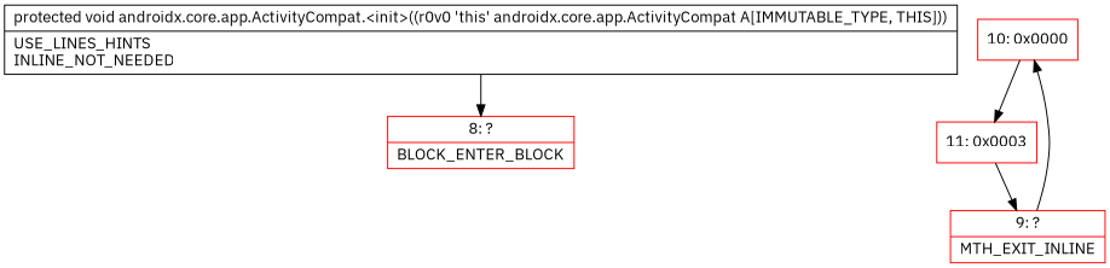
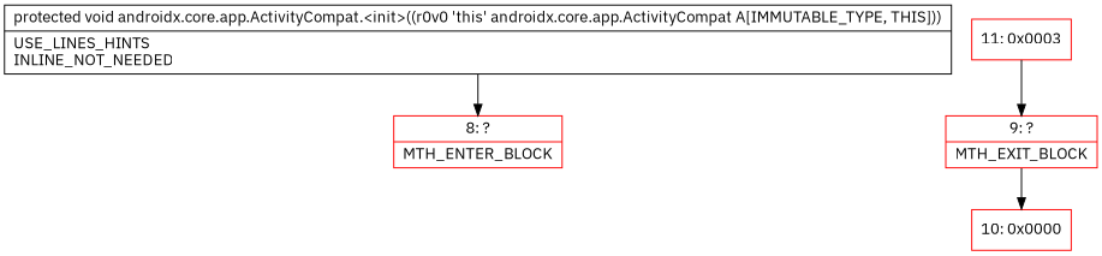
  digraph {
    fontname="IBM Plex Sans"
    node [color=red fontname="IBM Plex Sans" shape=record]
    edge [fontname="IBM Plex Sans"]
-   n1 [label="{8\:\ ?|BLOCK_ENTER_BLOCK\l}"]
+   n1 [label="{8\:\ ?|MTH_ENTER_BLOCK\l}"]
    n2 [label="{10\:\ 0x0000}"]
    n3 [label="{11\:\ 0x0003}"]
-   n4 [label="{9\:\ ?|MTH_EXIT_INLINE\l}"]
+   n4 [label="{9\:\ ?|MTH_EXIT_BLOCK\l}"]
    n5 [label="{protected void androidx.core.app.ActivityCompat.\<init\>((r0v0 'this' androidx.core.app.ActivityCompat A[IMMUTABLE_TYPE, THIS]))  | USE_LINES_HINTS\lINLINE_NOT_NEEDED\l}" color=""]
    subgraph cluster_1 {
      label="R(0)"
    }
-   n2 -> n3
    n3 -> n4
    n4 -> n2
    n5 -> n1
  }
